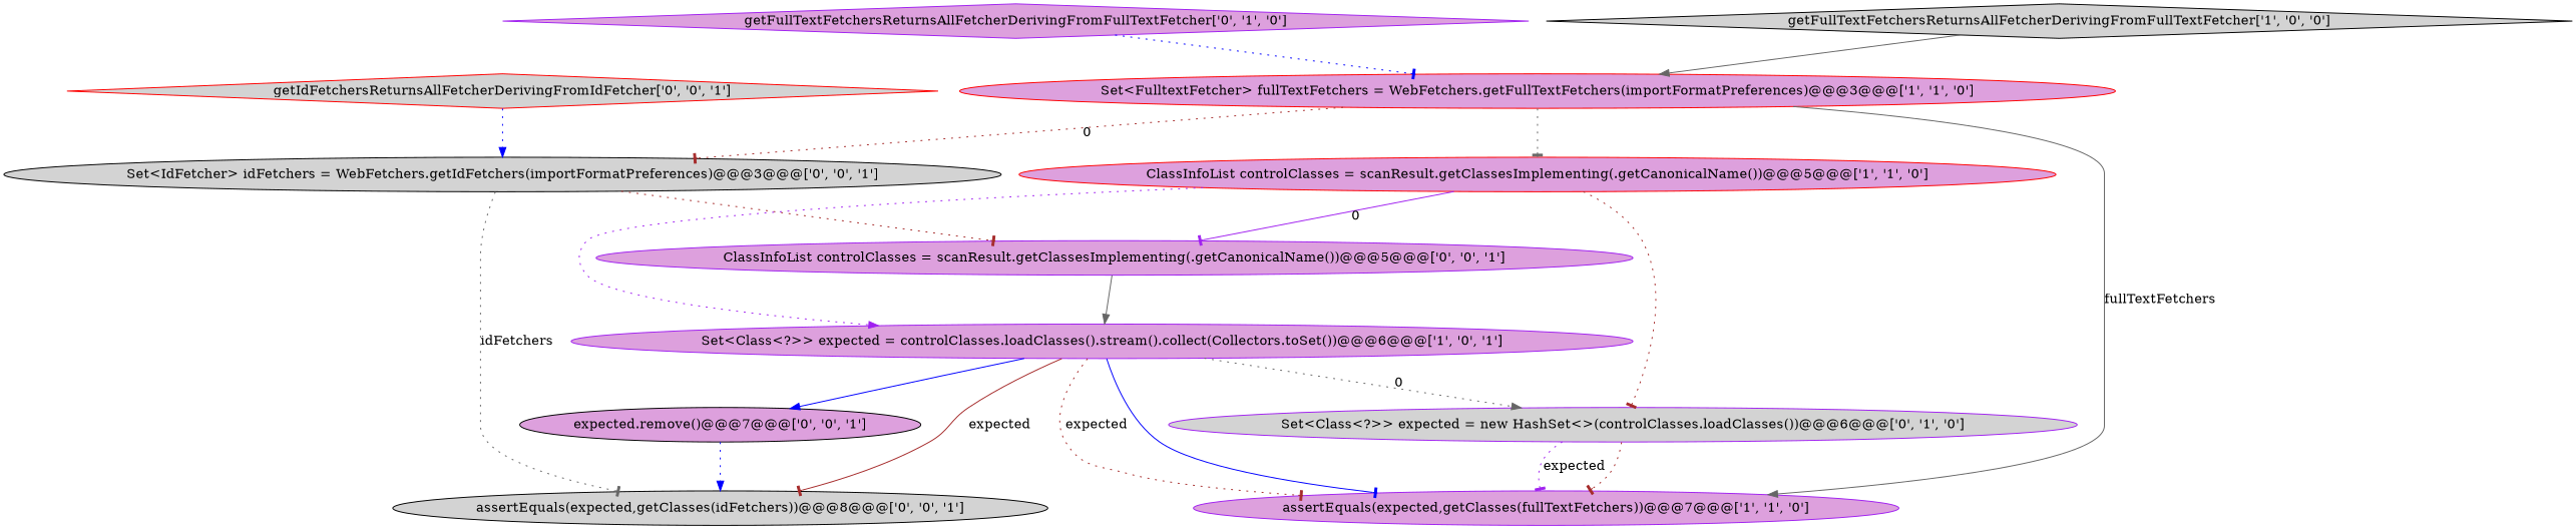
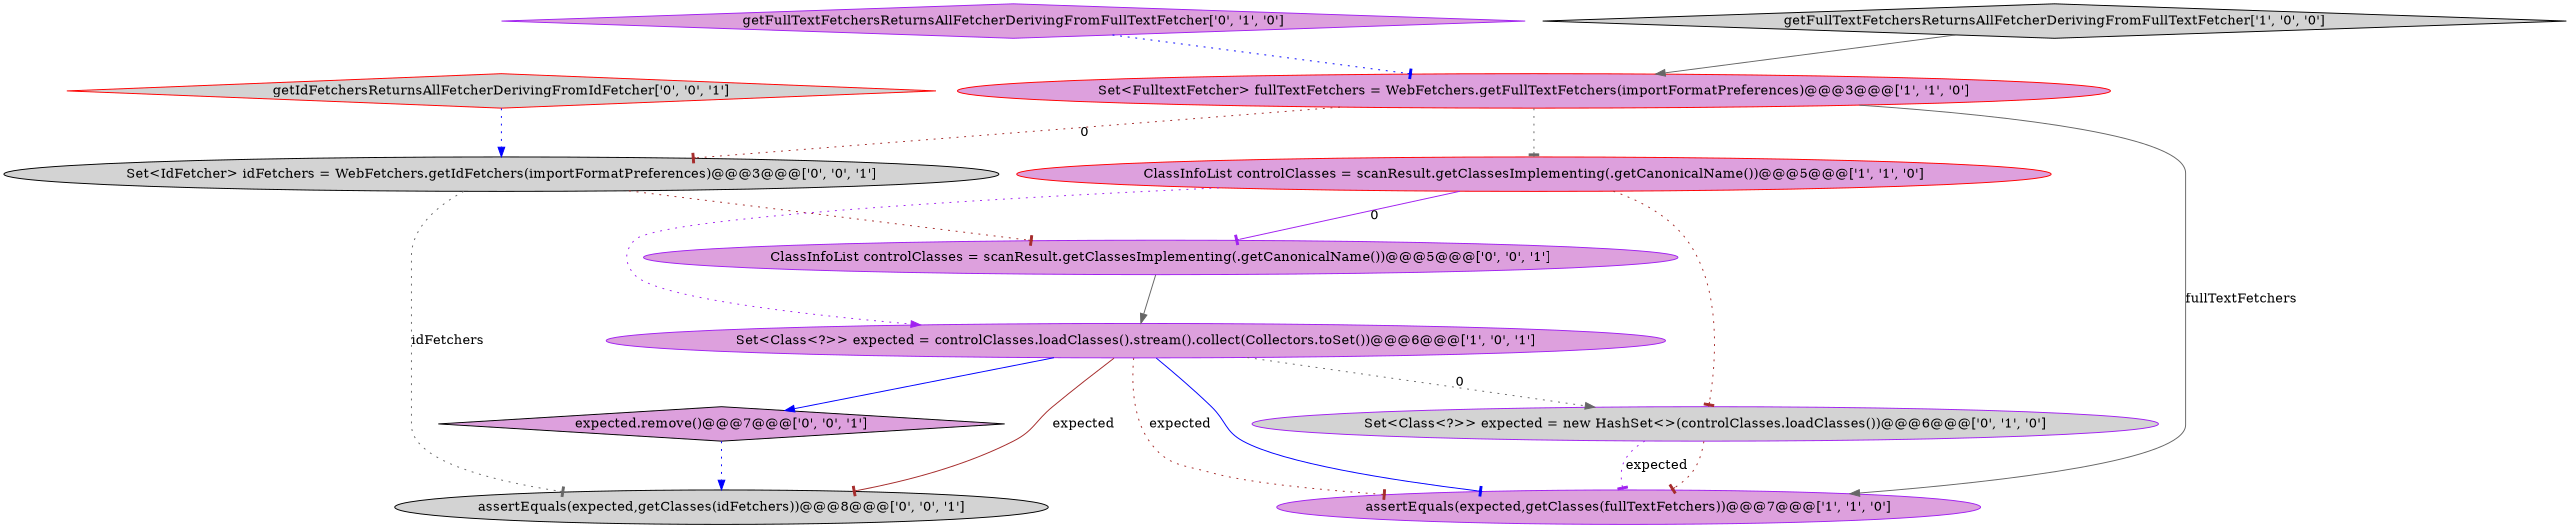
  digraph {
    node [fillcolor=plum shape=ellipse style=filled color=purple]
    edge [style=dotted color=brown arrowhead=tee]
    n1 [label="getFullTextFetchersReturnsAllFetcherDerivingFromFullTextFetcher['0', '1', '0']" shape=diamond]
    n2 [label="Set<FulltextFetcher> fullTextFetchers = WebFetchers.getFullTextFetchers(importFormatPreferences)@@@3@@@['1', '1', '0']" color=red]
    n3 [fillcolor=lightgrey label="Set<IdFetcher> idFetchers = WebFetchers.getIdFetchers(importFormatPreferences)@@@3@@@['0', '0', '1']" color=black]
    n4 [label="ClassInfoList controlClasses = scanResult.getClassesImplementing(.getCanonicalName())@@@5@@@['0', '0', '1']"]
    n5 [fillcolor=lightgrey label="assertEquals(expected,getClasses(idFetchers))@@@8@@@['0', '0', '1']" color=black]
    n6 [fillcolor=lightgrey label="Set<Class<?>> expected = new HashSet<>(controlClasses.loadClasses())@@@6@@@['0', '1', '0']"]
    n7 [label="assertEquals(expected,getClasses(fullTextFetchers))@@@7@@@['1', '1', '0']"]
    n8 [label="Set<Class<?>> expected = controlClasses.loadClasses().stream().collect(Collectors.toSet())@@@6@@@['1', '0', '1']"]
-   n9 [label="expected.remove()@@@7@@@['0', '0', '1']" color=black]
+   n9 [label="expected.remove()@@@7@@@['0', '0', '1']" shape=diamond color=black]
    n10 [fillcolor=lightgrey label="getFullTextFetchersReturnsAllFetcherDerivingFromFullTextFetcher['1', '0', '0']" shape=diamond color=black]
    n11 [fillcolor=lightgrey label="getIdFetchersReturnsAllFetcherDerivingFromIdFetcher['0', '0', '1']" shape=diamond color=red]
    n12 [label="ClassInfoList controlClasses = scanResult.getClassesImplementing(.getCanonicalName())@@@5@@@['1', '1', '0']" color=red]
    n1 -> n2 [color=blue]
    n2 -> n3 [label=0]
    n2 -> n7 [label=fullTextFetchers style=solid color=gray40 arrowhead=normal]
    n2 -> n12 [color=gray40]
    n3 -> n4
    n3 -> n5 [label=idFetchers color=gray40]
    n4 -> n8 [style=solid color=gray40 arrowhead=normal]
    n6 -> n7
    n6 -> n7 [label=expected color=purple]
    n8 -> n5 [label=expected style=solid]
    n8 -> n6 [label=0 color=gray40 arrowhead=normal]
    n8 -> n7 [label=expected]
    n8 -> n7 [style=solid color=blue]
    n8 -> n9 [style=solid color=blue arrowhead=normal]
    n9 -> n5 [color=blue arrowhead=normal]
    n10 -> n2 [style=solid color=gray40 arrowhead=normal]
    n11 -> n3 [color=blue arrowhead=normal]
    n12 -> n4 [label=0 style=solid color=purple]
    n12 -> n6
    n12 -> n8 [color=purple arrowhead=normal]
  }
